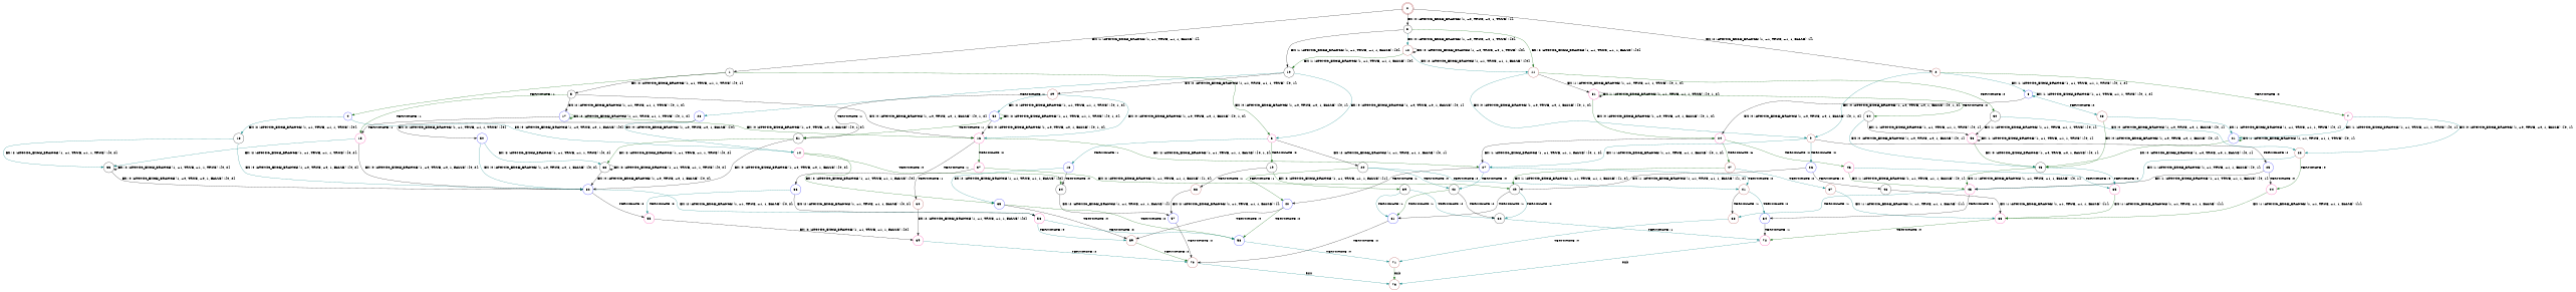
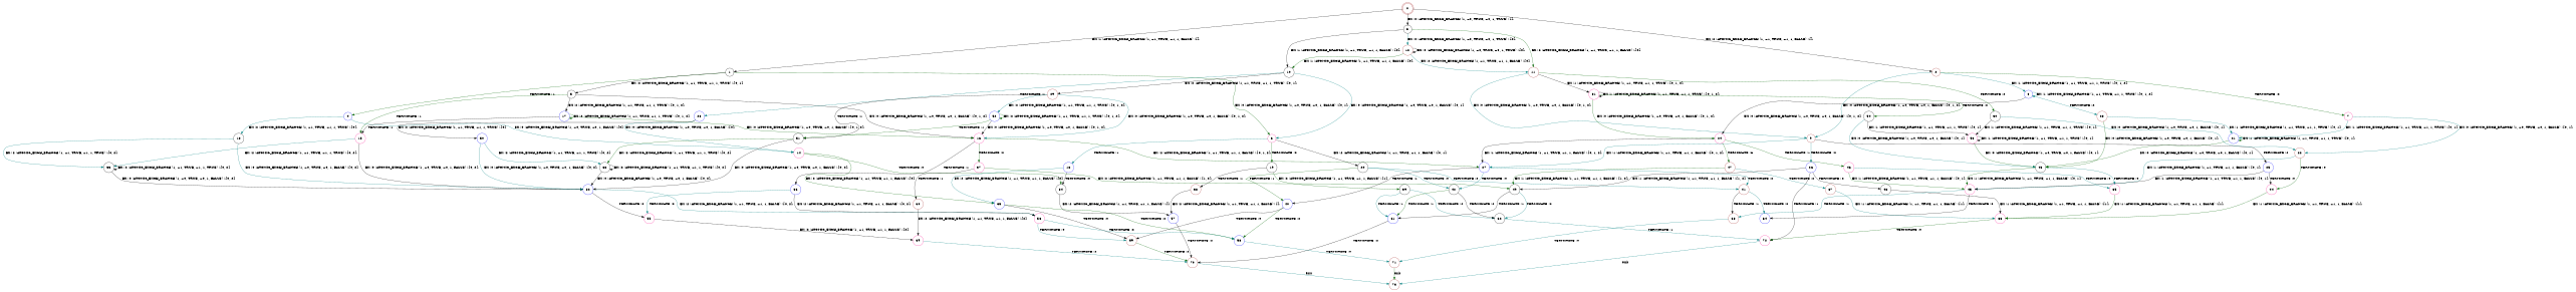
  digraph {
    node [color=black shape=circle]
    edge [color=black]
    0 [color=brown peripheries=2]
    1
    2 [color=brown]
    3
    4 [color=blue]
    5
    6 [color=deeppink]
    7 [color=deeppink]
    8 [color=blue]
    9 [color=brown]
    10
    11 [color=brown]
    12 [color=brown]
    13
    14 [color=deeppink]
    15 [color=deeppink]
    16 [color=deeppink]
    17 [color=blue]
    18 [color=blue]
    19
    20
    21 [color=blue]
    22 [color=brown]
    23 [color=brown]
    24 [color=deeppink]
    25 [color=blue]
    26 [color=blue]
    27 [color=blue]
    28 [color=blue]
    29 [color=brown]
    30
    31 [color=deeppink]
    32 [color=blue]
    33
    34
    35 [color=blue]
    36 [color=blue]
    37 [color=deeppink]
    38 [color=brown]
    39
    40 [color=blue]
    41 [color=brown]
    42
    43
    44 [color=deeppink]
    45 [color=deeppink]
    46 [color=deeppink]
    47 [color=brown]
    48
    49
    50 [color=blue]
    51
    52 [color=blue]
    53 [color=deeppink]
    54
    55 [color=deeppink]
    56 [color=deeppink]
    57 [color=blue]
    58 [color=blue]
    59 [color=brown]
    60 [color=brown]
    61 [color=blue]
    62
    63 [color=brown]
    64 [color=blue]
    65 [color=deeppink]
    66 [color=deeppink]
    67 [color=brown]
    68
    69 [color=deeppink]
    70 [color=brown]
    71 [color=brown]
    72 [color=deeppink]
    73 [color=brown]
    0 -> 1 [label="EX !1 !ATOMIC_EXCH_BRANCH (1, +1, TRUE, +1, 1, FALSE) !{}"]
    0 -> 2 [label="EX !2 !ATOMIC_EXCH_BRANCH (1, +1, TRUE, +1, 1, FALSE) !{}"]
    0 -> 3 [label="EX !0 !ATOMIC_EXCH_BRANCH (1, +0, TRUE, +0, 1, TRUE) !{}"]
    1 -> 4 [color=darkgreen label="TERMINATE !1"]
    1 -> 5 [label="EX !2 !ATOMIC_EXCH_BRANCH (1, +1, TRUE, +1, 1, TRUE) !{0, 1}"]
    1 -> 6 [color=darkgreen label="EX !0 !ATOMIC_EXCH_BRANCH (1, +0, TRUE, +0, 1, FALSE) !{0, 1}"]
    2 -> 7 [color=darkgreen label="TERMINATE !2"]
    2 -> 8 [color=teal label="EX !1 !ATOMIC_EXCH_BRANCH (1, +1, TRUE, +1, 1, TRUE) !{0, 1, 2}"]
    2 -> 9 [color=teal label="EX !0 !ATOMIC_EXCH_BRANCH (1, +0, TRUE, +0, 1, FALSE) !{0, 1, 2}"]
    3 -> 10 [label="EX !1 !ATOMIC_EXCH_BRANCH (1, +1, TRUE, +1, 1, FALSE) !{0}"]
    3 -> 11 [color=darkgreen label="EX !2 !ATOMIC_EXCH_BRANCH (1, +1, TRUE, +1, 1, FALSE) !{0}"]
    3 -> 12 [color=teal label="EX !0 !ATOMIC_EXCH_BRANCH (1, +0, TRUE, +0, 1, TRUE) !{0}"]
    4 -> 13 [color=teal label="EX !2 !ATOMIC_EXCH_BRANCH (1, +1, TRUE, +1, 1, TRUE) !{0}"]
    4 -> 14 [color=teal label="EX !0 !ATOMIC_EXCH_BRANCH (1, +0, TRUE, +0, 1, FALSE) !{0}"]
    5 -> 15 [color=darkgreen label="TERMINATE !1"]
    5 -> 16 [label="EX !0 !ATOMIC_EXCH_BRANCH (1, +0, TRUE, +0, 1, FALSE) !{0, 1, 2}"]
    5 -> 17 [label="EX !2 !ATOMIC_EXCH_BRANCH (1, +1, TRUE, +1, 1, TRUE) !{0, 1, 2}"]
    6 -> 18 [color=teal label="TERMINATE !1"]
    6 -> 19 [color=darkgreen label="TERMINATE !0"]
    6 -> 20 [label="EX !2 !ATOMIC_EXCH_BRANCH (1, +1, TRUE, +1, 1, FALSE) !{0, 1}"]
    7 -> 21 [color=teal label="EX !1 !ATOMIC_EXCH_BRANCH (1, +1, TRUE, +1, 1, TRUE) !{0, 1}"]
    7 -> 22 [color=teal label="EX !0 !ATOMIC_EXCH_BRANCH (1, +0, TRUE, +0, 1, FALSE) !{0, 1}"]
    8 -> 8 [color=teal label="EX !1 !ATOMIC_EXCH_BRANCH (1, +1, TRUE, +1, 1, TRUE) !{0, 1, 2}"]
    8 -> 23 [color=teal label="TERMINATE !2"]
    8 -> 24 [label="EX !0 !ATOMIC_EXCH_BRANCH (1, +0, TRUE, +0, 1, FALSE) !{0, 1, 2}"]
    9 -> 25 [label="TERMINATE !2"]
    9 -> 26 [color=teal label="TERMINATE !0"]
    9 -> 27 [color=teal label="EX !1 !ATOMIC_EXCH_BRANCH (1, +1, TRUE, +1, 1, FALSE) !{0, 1, 2}"]
    10 -> 6 [color=teal label="EX !0 !ATOMIC_EXCH_BRANCH (1, +0, TRUE, +0, 1, FALSE) !{0, 1}"]
    10 -> 28 [color=teal label="TERMINATE !1"]
    10 -> 29 [label="EX !2 !ATOMIC_EXCH_BRANCH (1, +1, TRUE, +1, 1, TRUE) !{0, 1}"]
    11 -> 9 [color=teal label="EX !0 !ATOMIC_EXCH_BRANCH (1, +0, TRUE, +0, 1, FALSE) !{0, 1, 2}"]
    11 -> 30 [color=darkgreen label="TERMINATE !2"]
    11 -> 31 [label="EX !1 !ATOMIC_EXCH_BRANCH (1, +1, TRUE, +1, 1, TRUE) !{0, 1, 2}"]
    12 -> 10 [color=darkgreen label="EX !1 !ATOMIC_EXCH_BRANCH (1, +1, TRUE, +1, 1, FALSE) !{0}"]
    12 -> 11 [color=teal label="EX !2 !ATOMIC_EXCH_BRANCH (1, +1, TRUE, +1, 1, FALSE) !{0}"]
    12 -> 12 [label="EX !0 !ATOMIC_EXCH_BRANCH (1, +0, TRUE, +0, 1, TRUE) !{0}"]
    13 -> 32 [color=teal label="EX !0 !ATOMIC_EXCH_BRANCH (1, +0, TRUE, +0, 1, FALSE) !{0, 2}"]
    13 -> 33 [color=teal label="EX !2 !ATOMIC_EXCH_BRANCH (1, +1, TRUE, +1, 1, TRUE) !{0, 2}"]
    14 -> 34 [color=darkgreen label="TERMINATE !0"]
    14 -> 35 [color=darkgreen label="EX !2 !ATOMIC_EXCH_BRANCH (1, +1, TRUE, +1, 1, FALSE) !{0}"]
    15 -> 32 [label="EX !0 !ATOMIC_EXCH_BRANCH (1, +0, TRUE, +0, 1, FALSE) !{0, 2}"]
    15 -> 33 [color=teal label="EX !2 !ATOMIC_EXCH_BRANCH (1, +1, TRUE, +1, 1, TRUE) !{0, 2}"]
    16 -> 27 [color=darkgreen label="EX !2 !ATOMIC_EXCH_BRANCH (1, +1, TRUE, +1, 1, FALSE) !{0, 1, 2}"]
    16 -> 36 [label="TERMINATE !1"]
    16 -> 37 [color=darkgreen label="TERMINATE !0"]
    17 -> 15 [label="TERMINATE !1"]
    17 -> 16 [color=darkgreen label="EX !0 !ATOMIC_EXCH_BRANCH (1, +0, TRUE, +0, 1, FALSE) !{0, 1, 2}"]
    17 -> 17 [color=darkgreen label="EX !2 !ATOMIC_EXCH_BRANCH (1, +1, TRUE, +1, 1, TRUE) !{0, 1, 2}"]
    18 -> 34 [label="TERMINATE !0"]
    18 -> 35 [color=teal label="EX !2 !ATOMIC_EXCH_BRANCH (1, +1, TRUE, +1, 1, FALSE) !{0}"]
    19 -> 38 [label="TERMINATE !1"]
    19 -> 39 [color=darkgreen label="EX !2 !ATOMIC_EXCH_BRANCH (1, +1, TRUE, +1, 1, FALSE) !{1}"]
    20 -> 40 [color=darkgreen label="TERMINATE !1"]
    20 -> 41 [color=teal label="TERMINATE !2"]
    20 -> 42 [color=teal label="TERMINATE !0"]
    21 -> 21 [color=darkgreen label="EX !1 !ATOMIC_EXCH_BRANCH (1, +1, TRUE, +1, 1, TRUE) !{0, 1}"]
    21 -> 43 [color=darkgreen label="EX !0 !ATOMIC_EXCH_BRANCH (1, +0, TRUE, +0, 1, FALSE) !{0, 1}"]
    22 -> 44 [color=darkgreen label="TERMINATE !0"]
    22 -> 45 [color=teal label="EX !1 !ATOMIC_EXCH_BRANCH (1, +1, TRUE, +1, 1, FALSE) !{0, 1}"]
    23 -> 21 [color=teal label="EX !1 !ATOMIC_EXCH_BRANCH (1, +1, TRUE, +1, 1, TRUE) !{0, 1}"]
    23 -> 43 [color=darkgreen label="EX !0 !ATOMIC_EXCH_BRANCH (1, +0, TRUE, +0, 1, FALSE) !{0, 1}"]
    24 -> 27 [label="EX !1 !ATOMIC_EXCH_BRANCH (1, +1, TRUE, +1, 1, FALSE) !{0, 1, 2}"]
-   24 -> 46 [color=darkgreen label="TERMINATE !2"]
+   24 -> 46 [color=darkgreen label="TERMINATE !1"]
    24 -> 47 [color=darkgreen label="TERMINATE !6"]
    25 -> 44 [label="TERMINATE !0"]
    25 -> 45 [label="EX !1 !ATOMIC_EXCH_BRANCH (1, +1, TRUE, +1, 1, FALSE) !{0, 1}"]
    26 -> 48 [label="TERMINATE !2"]
    26 -> 49 [label="EX !1 !ATOMIC_EXCH_BRANCH (1, +1, TRUE, +1, 1, FALSE) !{1, 2}"]
    27 -> 40 [label="TERMINATE !1"]
    27 -> 41 [color=teal label="TERMINATE !2"]
    27 -> 42 [color=teal label="TERMINATE !0"]
    28 -> 14 [color=teal label="EX !0 !ATOMIC_EXCH_BRANCH (1, +0, TRUE, +0, 1, FALSE) !{0}"]
    28 -> 50 [label="EX !2 !ATOMIC_EXCH_BRANCH (1, +1, TRUE, +1, 1, TRUE) !{0}"]
    29 -> 16 [color=teal label="EX !0 !ATOMIC_EXCH_BRANCH (1, +0, TRUE, +0, 1, FALSE) !{0, 1, 2}"]
    29 -> 51 [label="TERMINATE !1"]
    29 -> 52 [color=teal label="EX !2 !ATOMIC_EXCH_BRANCH (1, +1, TRUE, +1, 1, TRUE) !{0, 1, 2}"]
    30 -> 22 [color=teal label="EX !0 !ATOMIC_EXCH_BRANCH (1, +0, TRUE, +0, 1, FALSE) !{0, 1}"]
    30 -> 53 [label="EX !1 !ATOMIC_EXCH_BRANCH (1, +1, TRUE, +1, 1, TRUE) !{0, 1}"]
    31 -> 24 [color=darkgreen label="EX !0 !ATOMIC_EXCH_BRANCH (1, +0, TRUE, +0, 1, FALSE) !{0, 1, 2}"]
    31 -> 31 [label="EX !1 !ATOMIC_EXCH_BRANCH (1, +1, TRUE, +1, 1, TRUE) !{0, 1, 2}"]
    31 -> 54 [color=darkgreen label="TERMINATE !2"]
    32 -> 55 [label="TERMINATE !0"]
    32 -> 56 [color=teal label="EX !2 !ATOMIC_EXCH_BRANCH (1, +1, TRUE, +1, 1, FALSE) !{0, 2}"]
    33 -> 32 [label="EX !0 !ATOMIC_EXCH_BRANCH (1, +0, TRUE, +0, 1, FALSE) !{0, 2}"]
    33 -> 33 [label="EX !2 !ATOMIC_EXCH_BRANCH (1, +1, TRUE, +1, 1, TRUE) !{0, 2}"]
    34 -> 57 [label="EX !2 !ATOMIC_EXCH_BRANCH (1, +1, TRUE, +1, 1, FALSE) !{}"]
    35 -> 58 [color=darkgreen label="TERMINATE !2"]
    35 -> 59 [label="TERMINATE !0"]
    36 -> 55 [color=teal label="TERMINATE !0"]
    36 -> 56 [label="EX !2 !ATOMIC_EXCH_BRANCH (1, +1, TRUE, +1, 1, FALSE) !{0, 2}"]
    37 -> 49 [color=darkgreen label="EX !2 !ATOMIC_EXCH_BRANCH (1, +1, TRUE, +1, 1, FALSE) !{1, 2}"]
    37 -> 60 [label="TERMINATE !1"]
    38 -> 57 [label="EX !2 !ATOMIC_EXCH_BRANCH (1, +1, TRUE, +1, 1, FALSE) !{}"]
    39 -> 61 [color=teal label="TERMINATE !1"]
    39 -> 62 [color=teal label="TERMINATE !2"]
    40 -> 58 [color=darkgreen label="TERMINATE !2"]
    40 -> 59 [label="TERMINATE !0"]
    41 -> 63 [label="TERMINATE !1"]
    41 -> 64 [color=teal label="TERMINATE !0"]
    42 -> 61 [color=darkgreen label="TERMINATE !1"]
    42 -> 62 [label="TERMINATE !2"]
    43 -> 45 [color=darkgreen label="EX !1 !ATOMIC_EXCH_BRANCH (1, +1, TRUE, +1, 1, FALSE) !{0, 1}"]
    43 -> 65 [color=teal label="TERMINATE !0"]
    44 -> 66 [color=darkgreen label="EX !1 !ATOMIC_EXCH_BRANCH (1, +1, TRUE, +1, 1, FALSE) !{1}"]
    45 -> 63 [color=teal label="TERMINATE !1"]
    45 -> 64 [label="TERMINATE !0"]
    46 -> 45 [color=darkgreen label="EX !1 !ATOMIC_EXCH_BRANCH (1, +1, TRUE, +1, 1, FALSE) !{0, 1}"]
    46 -> 65 [color=teal label="TERMINATE !0"]
    47 -> 49 [color=darkgreen label="EX !1 !ATOMIC_EXCH_BRANCH (1, +1, TRUE, +1, 1, FALSE) !{1, 2}"]
    47 -> 67 [color=teal label="TERMINATE !2"]
    48 -> 66 [label="EX !1 !ATOMIC_EXCH_BRANCH (1, +1, TRUE, +1, 1, FALSE) !{1}"]
    49 -> 61 [label="TERMINATE !1"]
    49 -> 62 [color=teal label="TERMINATE !2"]
    50 -> 32 [color=teal label="EX !0 !ATOMIC_EXCH_BRANCH (1, +0, TRUE, +0, 1, FALSE) !{0, 2}"]
    50 -> 68 [color=teal label="EX !2 !ATOMIC_EXCH_BRANCH (1, +1, TRUE, +1, 1, TRUE) !{0, 2}"]
    51 -> 32 [label="EX !0 !ATOMIC_EXCH_BRANCH (1, +0, TRUE, +0, 1, FALSE) !{0, 2}"]
    51 -> 68 [color=darkgreen label="EX !2 !ATOMIC_EXCH_BRANCH (1, +1, TRUE, +1, 1, TRUE) !{0, 2}"]
    52 -> 16 [label="EX !0 !ATOMIC_EXCH_BRANCH (1, +0, TRUE, +0, 1, FALSE) !{0, 1, 2}"]
    52 -> 51 [color=darkgreen label="TERMINATE !1"]
    52 -> 52 [color=darkgreen label="EX !2 !ATOMIC_EXCH_BRANCH (1, +1, TRUE, +1, 1, TRUE) !{0, 1, 2}"]
    53 -> 43 [color=darkgreen label="EX !0 !ATOMIC_EXCH_BRANCH (1, +0, TRUE, +0, 1, FALSE) !{0, 1}"]
    53 -> 53 [label="EX !1 !ATOMIC_EXCH_BRANCH (1, +1, TRUE, +1, 1, TRUE) !{0, 1}"]
    54 -> 43 [color=teal label="EX !0 !ATOMIC_EXCH_BRANCH (1, +0, TRUE, +0, 1, FALSE) !{0, 1}"]
    54 -> 53 [label="EX !1 !ATOMIC_EXCH_BRANCH (1, +1, TRUE, +1, 1, TRUE) !{0, 1}"]
    55 -> 69 [label="EX !2 !ATOMIC_EXCH_BRANCH (1, +1, TRUE, +1, 1, FALSE) !{2}"]
    56 -> 58 [color=teal label="TERMINATE !2"]
    56 -> 59 [color=teal label="TERMINATE !0"]
    57 -> 70 [label="TERMINATE !2"]
    58 -> 71 [color=teal label="TERMINATE !0"]
    59 -> 70 [color=darkgreen label="TERMINATE !2"]
    60 -> 69 [label="EX !2 !ATOMIC_EXCH_BRANCH (1, +1, TRUE, +1, 1, FALSE) !{2}"]
    61 -> 70 [label="TERMINATE !2"]
    62 -> 72 [color=teal label="TERMINATE !1"]
    63 -> 71 [color=teal label="TERMINATE !0"]
-   64 -> 72 [label="TERMINATE !1"]
+   26 -> 72 [label="TERMINATE !1"]
    65 -> 66 [color=darkgreen label="EX !1 !ATOMIC_EXCH_BRANCH (1, +1, TRUE, +1, 1, FALSE) !{1}"]
    66 -> 72 [color=darkgreen label="TERMINATE !0"]
    67 -> 66 [color=teal label="EX !1 !ATOMIC_EXCH_BRANCH (1, +1, TRUE, +1, 1, FALSE) !{1}"]
    68 -> 32 [label="EX !0 !ATOMIC_EXCH_BRANCH (1, +0, TRUE, +0, 1, FALSE) !{0, 2}"]
    68 -> 68 [label="EX !2 !ATOMIC_EXCH_BRANCH (1, +1, TRUE, +1, 1, TRUE) !{0, 2}"]
    69 -> 70 [color=teal label="TERMINATE !2"]
    70 -> 73 [color=teal label=exit]
    71 -> 73 [color=darkgreen label=exit]
    72 -> 73 [color=teal label=exit]
  }
